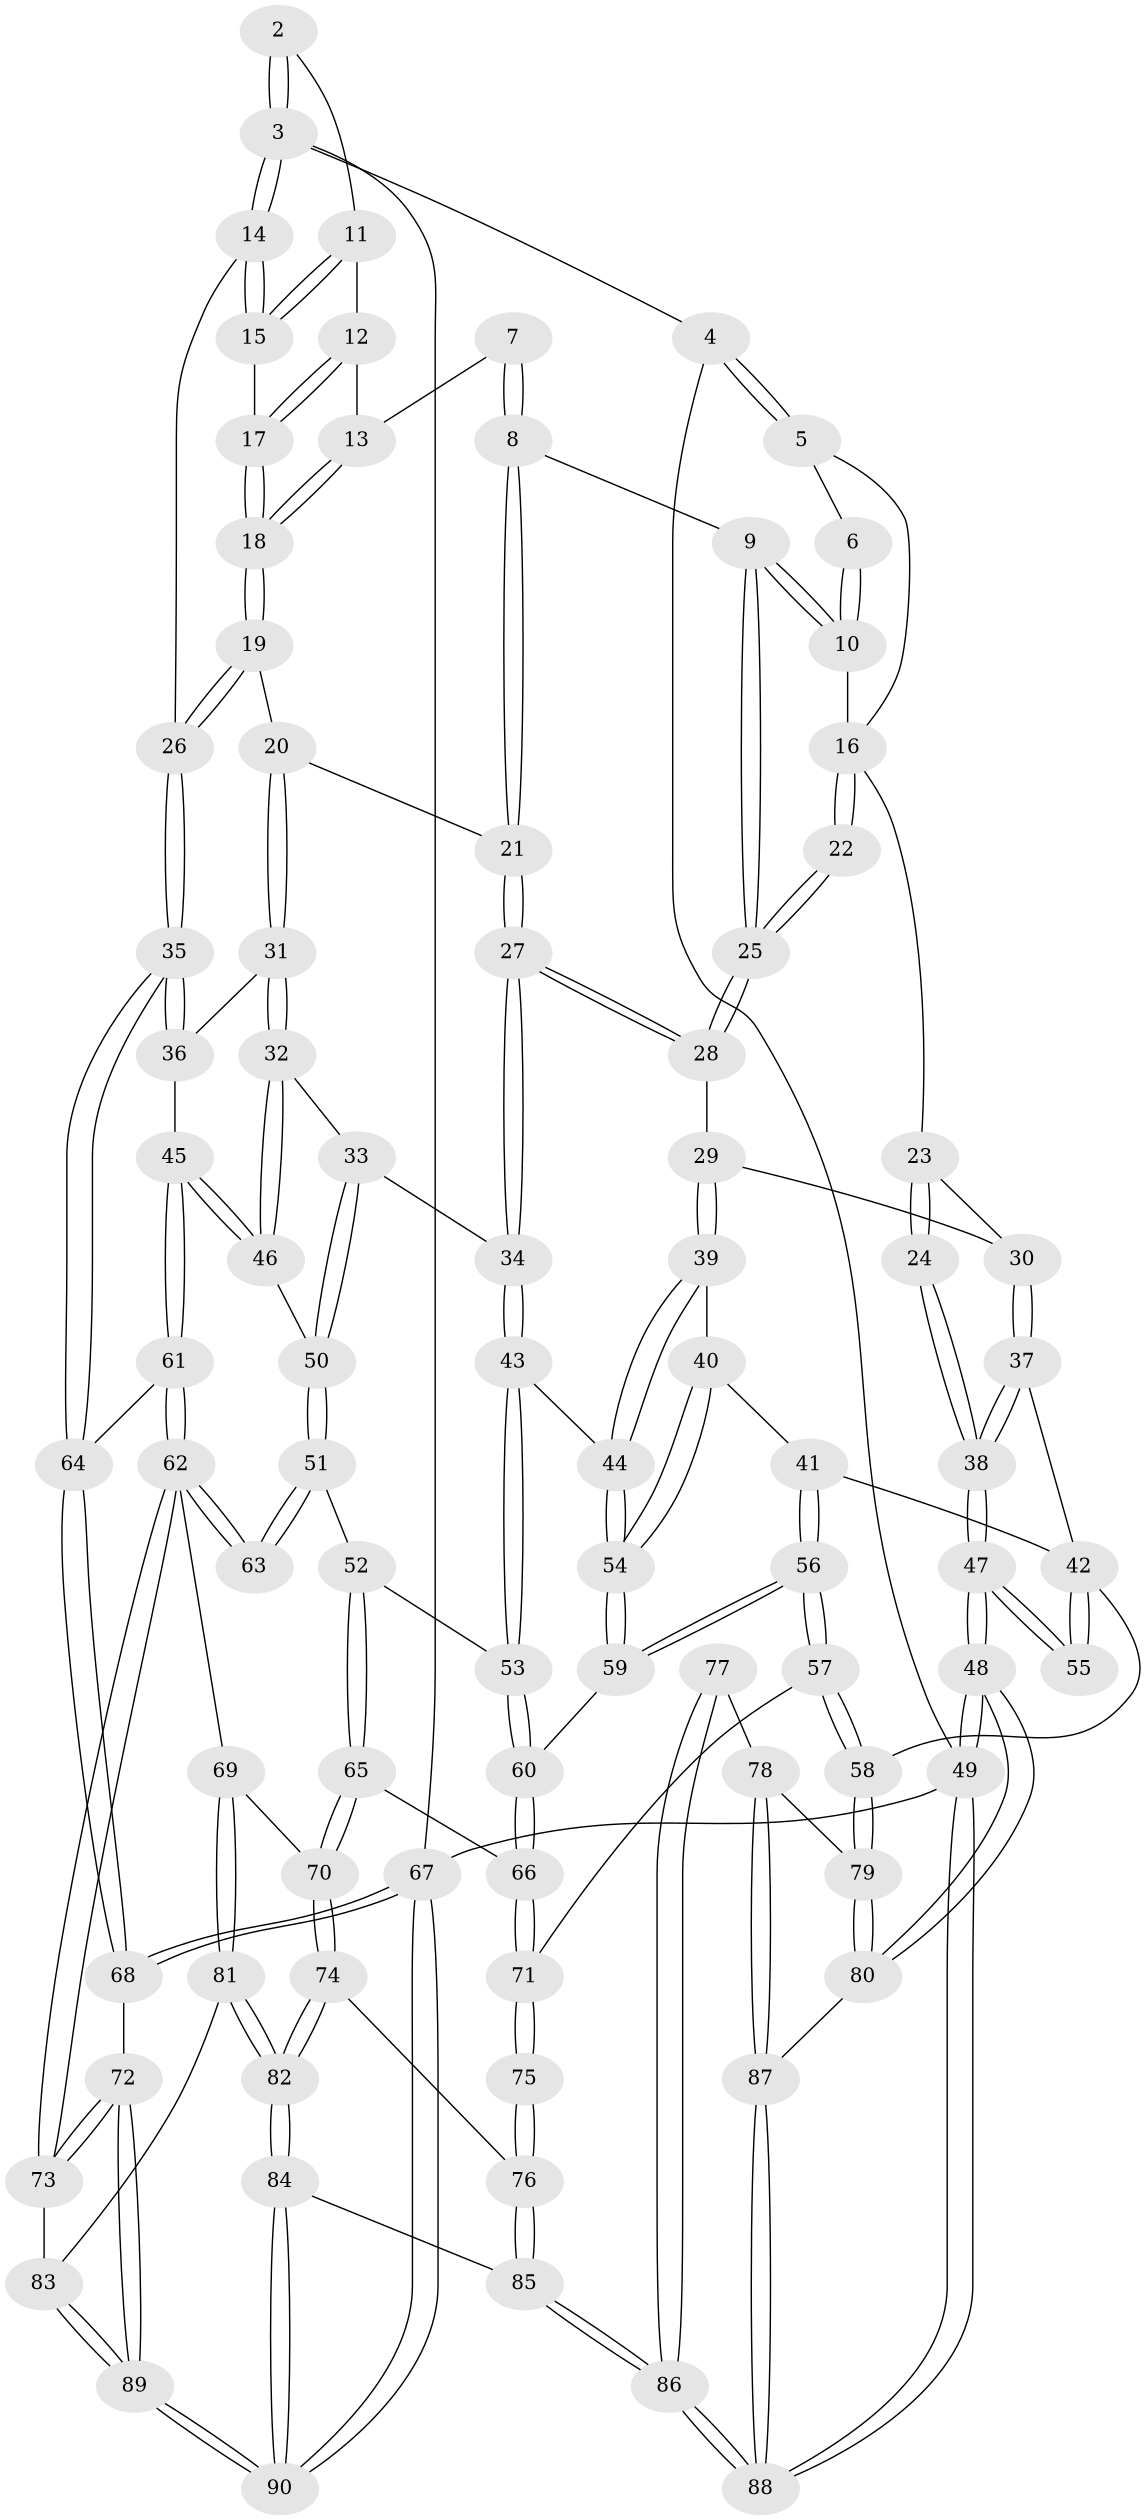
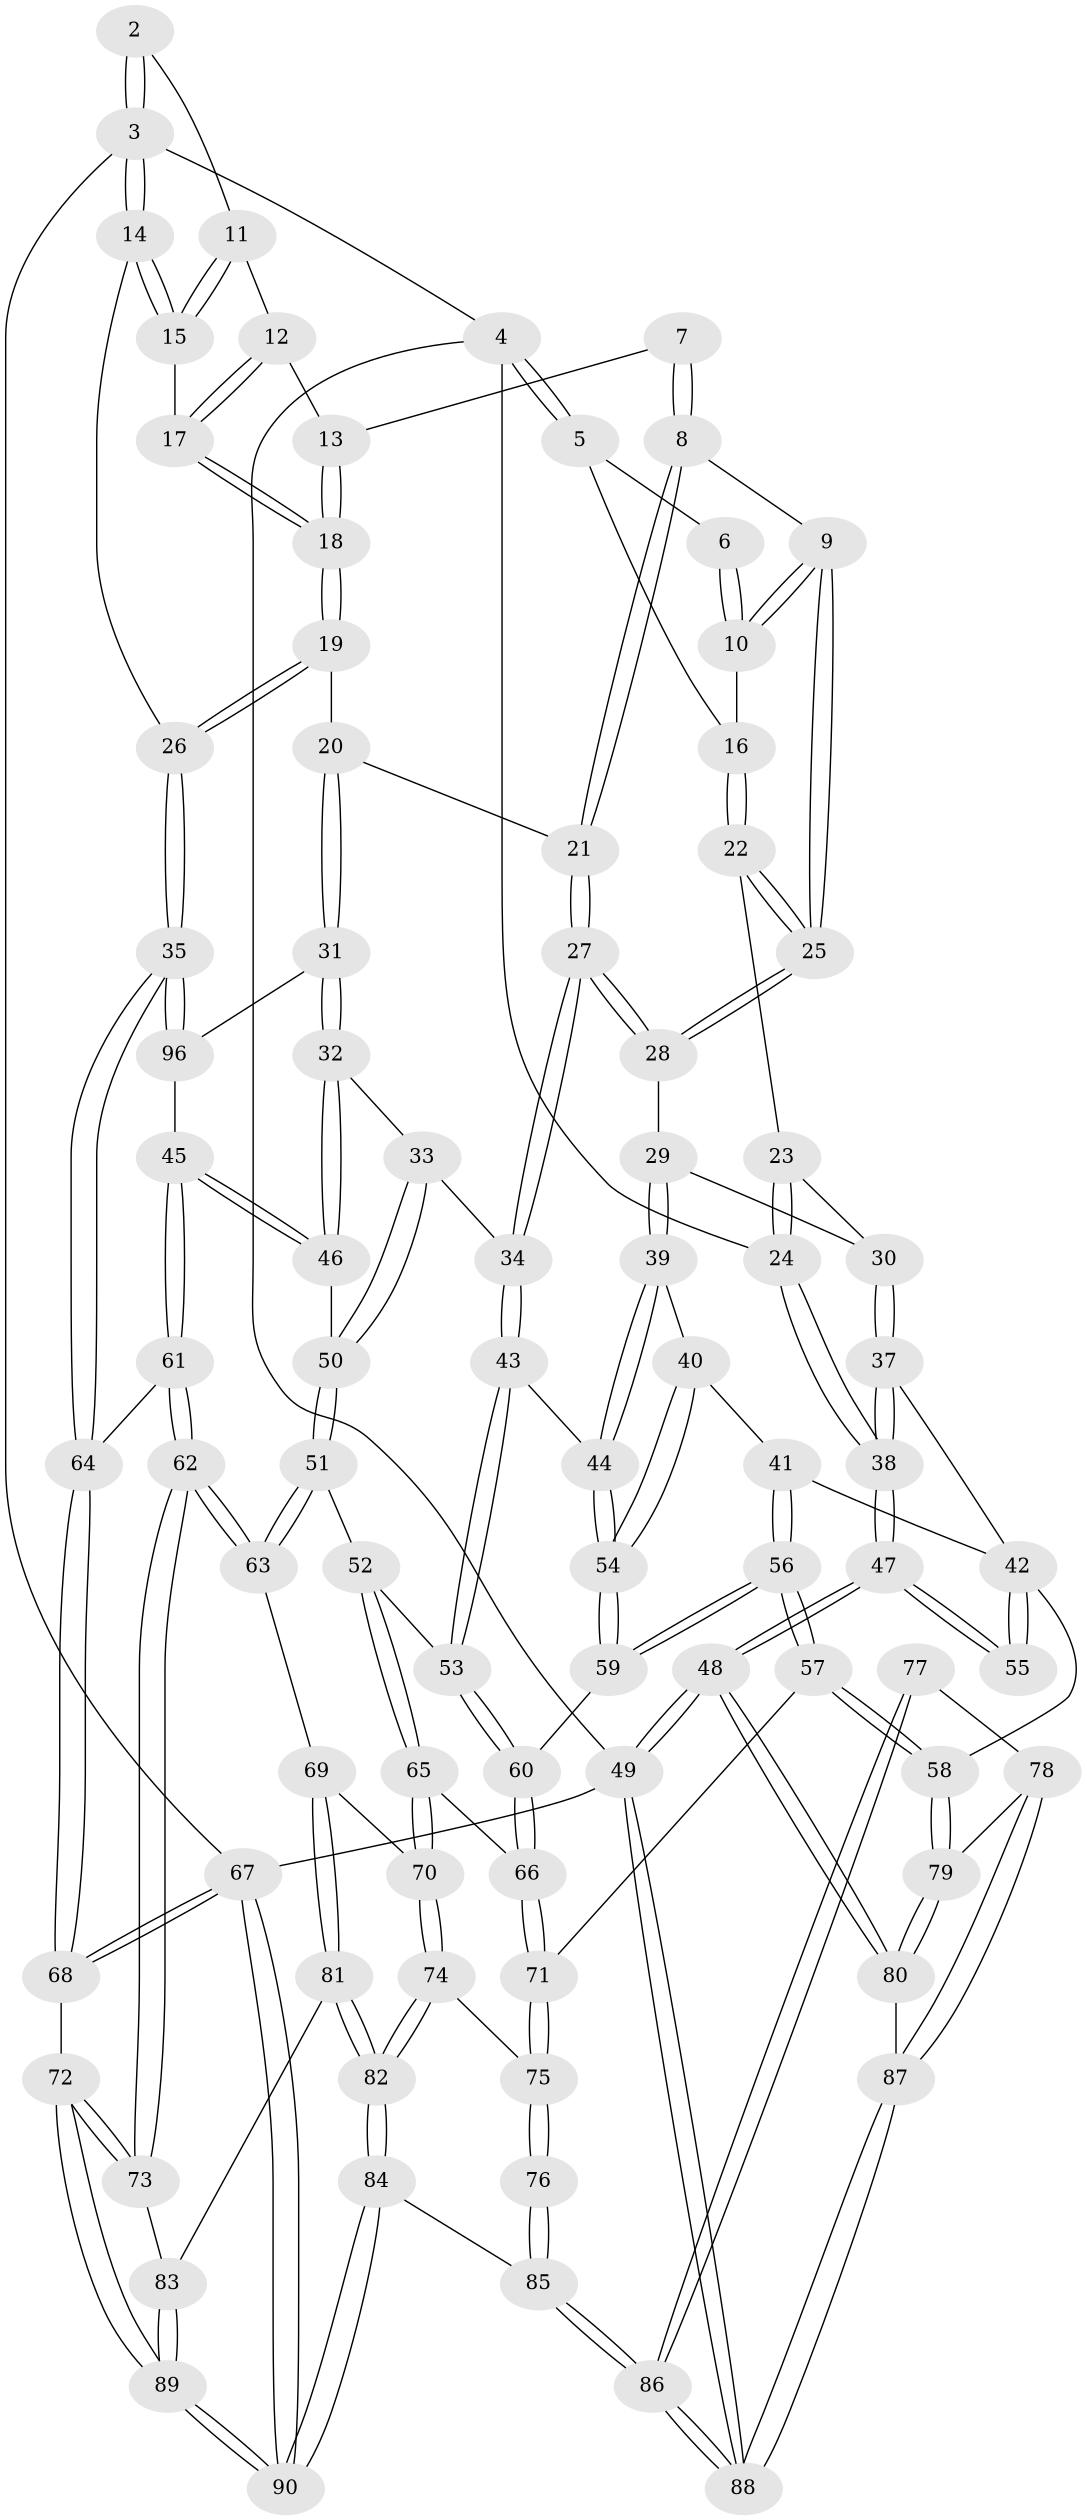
  graph {
    node [color=gray90 style=filled]
    2
    3
    11
    7
    8
    13
    4
    14
    67
    12
    15
    5
    24
    49
    26
    68
    90
    6
    16
    38
    88
    10
    22
    9
    21
    18
    25
    27
    28
    17
    19
    35
    23
    20
    31
    32
-   36
+   36 [label=96]
    34
    30
    37
    47
    29
    64
    43
    39
    40
    44
    42
    33
    46
    45
    50
    51
    53
    61
    55
    58
    48
    41
    54
    56
    59
    57
    60
    62
    80
    87
    52
    63
    65
    69
    66
    70
    79
    71
    75
    73
    83
    81
    72
    74
    89
    82
    76
    84
    85
    77
    78
    86
    2 -- 3
    2 -- 3
    2 -- 11
    3 -- 4
    3 -- 14
    3 -- 14
    3 -- 67
    11 -- 12
    11 -- 15
    11 -- 15
    7 -- 8
    7 -- 8
    7 -- 13
    8 -- 9
    8 -- 21
    8 -- 21
    13 -- 18
    13 -- 18
    4 -- 5
    4 -- 5
+   4 -- 24
    4 -- 49
    14 -- 15
    14 -- 15
    14 -- 26
    67 -- 68
    67 -- 68
    67 -- 90
    67 -- 90
    12 -- 13
    12 -- 17
    12 -- 17
    15 -- 17
    5 -- 6
    5 -- 16
    24 -- 38
    24 -- 38
    49 -- 67
    49 -- 88
    49 -- 88
    26 -- 35
    26 -- 35
    68 -- 72
    6 -- 10
    6 -- 10
    16 -- 22
    16 -- 22
    38 -- 47
    38 -- 47
    10 -- 16
    22 -- 25
    22 -- 25
-   16 -- 23
+   22 -- 23
    9 -- 10
    9 -- 10
    9 -- 25
    9 -- 25
    21 -- 27
    21 -- 27
    18 -- 19
    18 -- 19
    25 -- 28
    25 -- 28
    27 -- 28
    27 -- 28
    27 -- 34
    27 -- 34
    28 -- 29
    17 -- 18
    17 -- 18
    19 -- 26
    19 -- 26
    19 -- 20
    35 -- 36
    35 -- 36
    35 -- 64
    35 -- 64
    23 -- 24
    23 -- 24
    23 -- 30
    20 -- 21
    20 -- 31
    20 -- 31
    31 -- 32
    31 -- 32
    31 -- 36
    32 -- 33
    32 -- 46
    32 -- 46
    36 -- 45
    34 -- 43
    34 -- 43
    30 -- 37
    30 -- 37
    37 -- 38
    37 -- 38
    37 -- 42
    47 -- 55
    47 -- 55
    47 -- 48
    47 -- 48
    29 -- 30
    29 -- 39
    29 -- 39
    64 -- 68
    64 -- 68
    43 -- 44
    43 -- 53
    43 -- 53
    39 -- 40
    39 -- 44
    39 -- 44
    40 -- 41
    40 -- 54
    40 -- 54
    44 -- 54
    44 -- 54
    42 -- 55
    42 -- 55
    42 -- 58
    33 -- 34
    33 -- 50
    33 -- 50
    46 -- 50
    45 -- 46
    45 -- 46
    45 -- 61
    45 -- 61
    50 -- 51
    50 -- 51
    51 -- 52
    51 -- 63
    51 -- 63
    53 -- 60
    53 -- 60
    61 -- 64
    61 -- 62
    61 -- 62
    58 -- 79
    58 -- 79
    48 -- 49
    48 -- 49
    48 -- 80
    48 -- 80
    41 -- 42
    41 -- 56
    41 -- 56
    54 -- 59
    54 -- 59
    56 -- 59
    56 -- 59
    56 -- 57
    56 -- 57
    59 -- 60
    57 -- 58
    57 -- 58
    57 -- 71
    60 -- 66
    60 -- 66
    62 -- 63
    62 -- 63
    62 -- 73
    62 -- 73
    80 -- 87
    87 -- 88
    87 -- 88
    52 -- 53
    52 -- 65
    52 -- 65
-   62 -- 69
+   63 -- 69
    65 -- 66
    65 -- 70
    65 -- 70
    69 -- 70
    69 -- 81
    69 -- 81
    66 -- 71
    66 -- 71
    70 -- 74
    70 -- 74
    79 -- 80
    79 -- 80
    71 -- 75
    71 -- 75
    75 -- 76
    75 -- 76
    73 -- 83
    83 -- 89
    83 -- 89
    81 -- 83
    81 -- 82
    81 -- 82
    72 -- 73
    72 -- 73
    72 -- 89
    72 -- 89
-   74 -- 76
+   74 -- 75
    74 -- 82
    74 -- 82
    89 -- 90
    89 -- 90
    82 -- 84
    82 -- 84
    76 -- 85
    76 -- 85
    84 -- 90
    84 -- 90
    84 -- 85
    85 -- 86
    85 -- 86
    77 -- 78
    77 -- 86
    77 -- 86
    78 -- 87
    78 -- 87
    78 -- 79
    86 -- 88
    86 -- 88
  }
